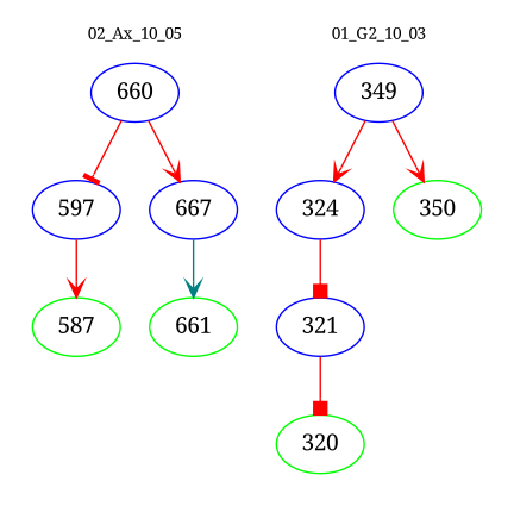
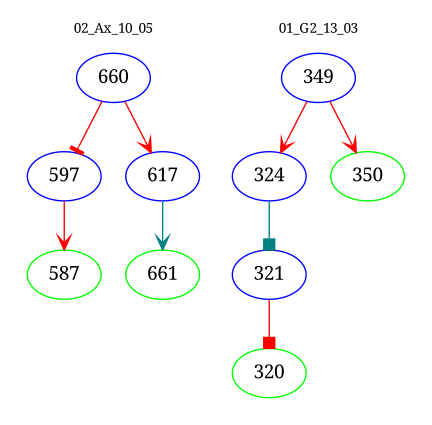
  digraph {
    fontname="Noto Serif"
    node [color=blue fontname="Noto Serif"]
    edge [arrowhead=vee color=red fontname="Noto Serif"]
    n1 [label=660]
    n2 [label=597]
-   n3 [label=667]
+   n3 [label=617]
    n4 [color=green label=587]
    n5 [color=green label=661]
    n6 [label=324]
    n7 [label=321]
    n8 [label=349]
    n9 [color=green label=320]
    n10 [color=green label=350]
    subgraph cluster_1 {
      color=white
      fontsize=10
      label="02_Ax_10_05"
      n1
      n2
      n3
      n4
      n5
    }
    subgraph cluster_2 {
      color=white
      fontsize=10
-     label="01_G2_10_03"
+     label="01_G2_13_03"
      n6
      n7
      n8
      n9
      n10
    }
    n1 -> n2 [arrowhead=tee]
    n1 -> n3
    n2 -> n4
    n3 -> n5 [color=teal]
-   n6 -> n7 [arrowhead=box]
+   n6 -> n7 [arrowhead=box color=teal]
    n7 -> n9 [arrowhead=box]
    n8 -> n6
    n8 -> n10
  }
